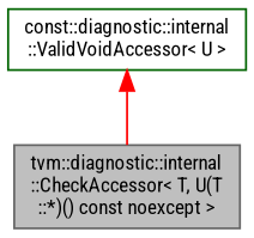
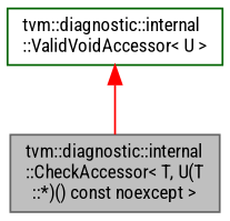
  digraph {
    fontname="Roboto Condensed"
    node [fontname="Roboto Condensed" fontsize=10 shape=record style=filled]
    n1 [color=gray40 fillcolor=grey75 fontcolor=black height=0.2 label="tvm::diagnostic::internal\l::CheckAccessor\< T, U(T\l::*)() const noexcept \>" width=0.4]
-   n2 [color=darkgreen fillcolor=white height=0.2 label="const::diagnostic::internal\l::ValidVoidAccessor\< U \>" width=0.4]
+   n2 [color=darkgreen fillcolor=white height=0.2 label="tvm::diagnostic::internal\l::ValidVoidAccessor\< U \>" width=0.4]
    n2 -> n1 [color=red dir=back fontname="Roboto Condensed" fontsize=10 labelfontname=Helvetica labelfontsize=10 style=solid]
  }
